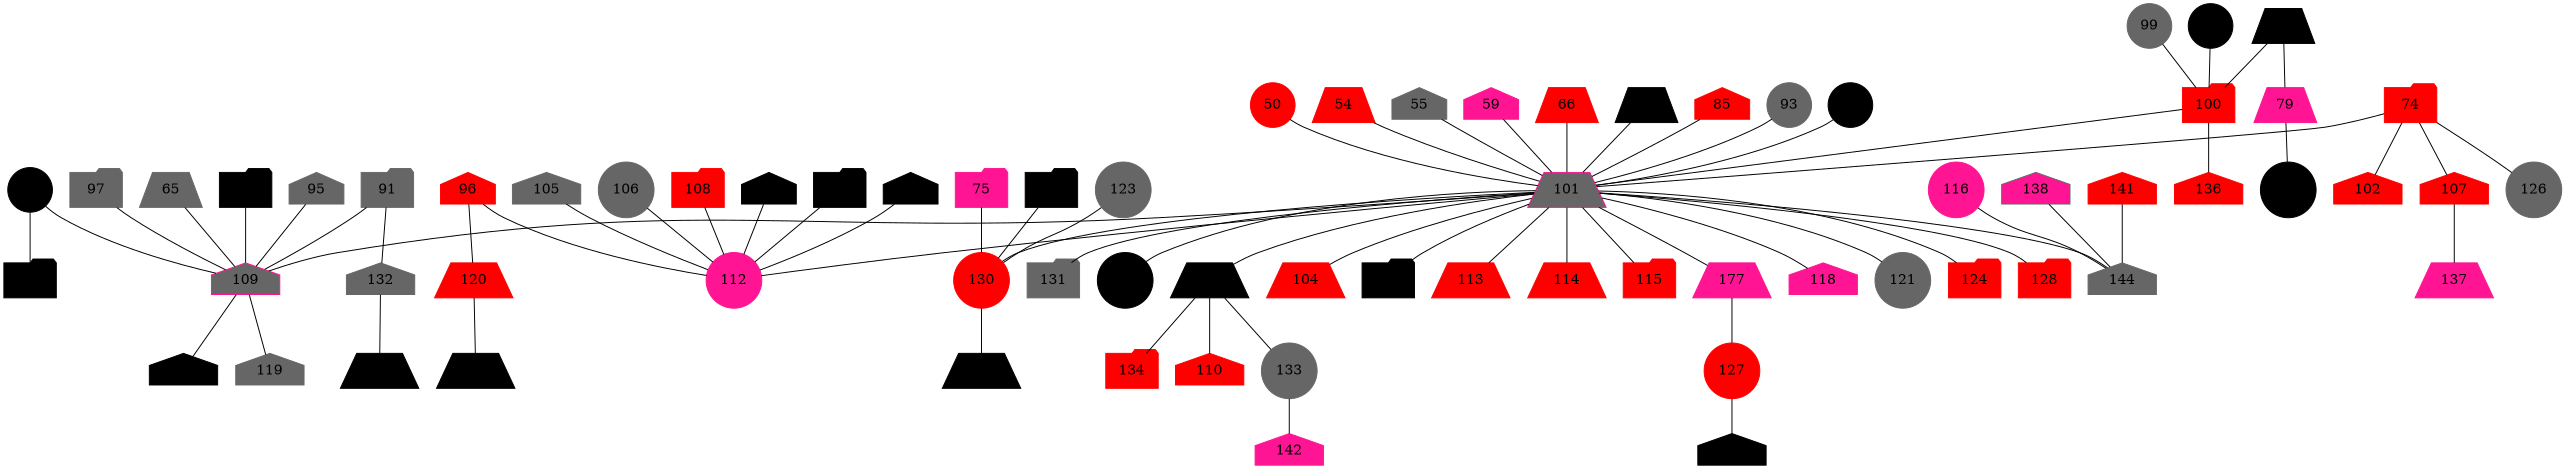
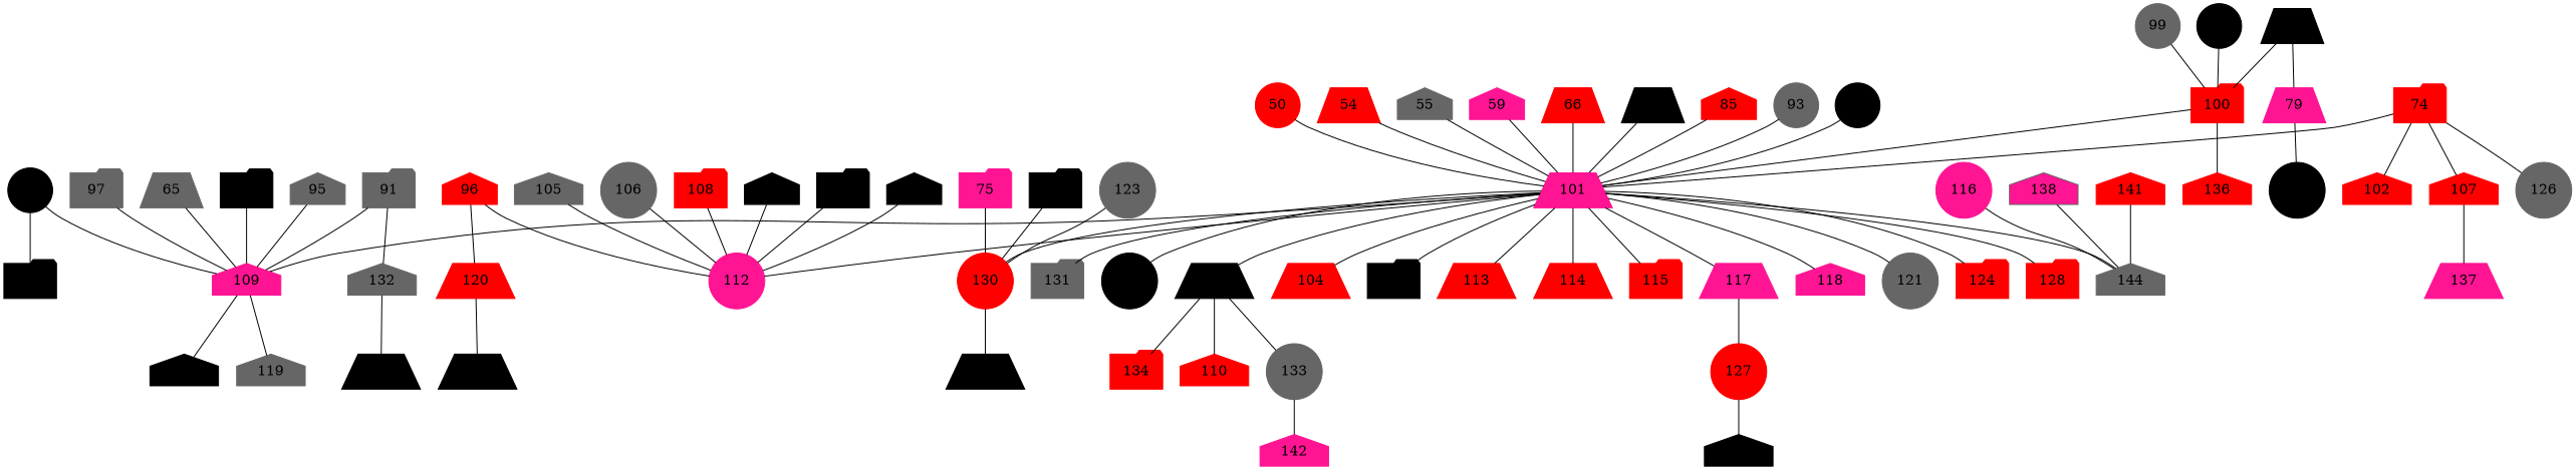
  graph {
    node [color=red shape=house style=filled]
-   101 [color=deeppink shape=trapezium super="+33+94+76+34" fillcolor=gray40]
-   109 [color=deeppink super="+15+13+23+35+27+41+39+51" fillcolor=gray40]
+   101 [color=deeppink shape=trapezium super="+33+94+76+34"]
+   109 [color=deeppink super="+15+13+23+35+27+41+39+51"]
    112 [color=deeppink shape=circle super="+64+49"]
    130 [shape=circle super="+67+125"]
    103 [color=black shape=trapezium super="+82"]
    104 [shape=trapezium]
    111 [color=black shape=folder]
    113 [shape=trapezium]
    114 [shape=trapezium]
    115 [shape=folder]
-   117 [color=deeppink shape=trapezium label=177]
+   117 [color=deeppink shape=trapezium]
    118 [color=deeppink]
    121 [color=gray40 shape=circle]
    124 [shape=folder]
    128 [shape=folder]
    131 [color=gray40 shape=folder]
    144 [color=gray40 super="+89"]
    145 [color=black shape=circle]
    50 [shape=circle]
    54 [shape=trapezium]
    55 [color=gray40]
    57 [color=black shape=trapezium]
    79 [color=deeppink shape=trapezium]
    100 [shape=folder super="+81+56"]
    122 [color=black shape=circle]
    136
    59 [color=deeppink]
    119 [color=gray40]
    143 [color=black]
    65 [color=gray40 shape=trapezium]
    66 [shape=trapezium]
    68 [color=black shape=circle]
    87 [color=black shape=folder]
    69 [color=black]
    72 [color=black shape=trapezium]
    74 [shape=folder super="+21+28"]
    102
    107
    126 [color=gray40 shape=circle]
    137 [color=deeppink shape=trapezium]
    135 [color=black shape=trapezium]
    75 [color=deeppink shape=folder]
    78 [color=black shape=folder]
    84 [color=black shape=folder]
    85
    86 [color=black shape=circle]
    88 [color=black shape=folder]
    91 [color=gray40 shape=folder super="+62+63+77"]
    132 [color=gray40]
    146 [color=black shape=trapezium]
    92 [color=black]
    93 [color=gray40 shape=circle]
    95 [color=gray40]
    96
    120 [shape=trapezium]
    140 [color=black shape=trapezium]
    97 [color=gray40 shape=folder super="+38"]
    98 [color=black shape=circle]
    99 [color=gray40 shape=circle]
    110
    133 [color=gray40 shape=circle]
    134 [shape=folder]
    127 [shape=circle]
    142 [color=deeppink]
    105 [color=gray40]
    106 [color=gray40 shape=circle]
    108 [shape=folder]
    116 [color=deeppink shape=circle]
    129 [color=black]
    123 [color=gray40 shape=circle]
    138 [color=gray40 fillcolor=deeppink]
    141
    101 -- 109
    101 -- 112
    101 -- 130
    101 -- 103
    101 -- 104
    101 -- 111
    101 -- 113
    101 -- 114
    101 -- 115
    101 -- 117
    101 -- 118
    101 -- 121
    101 -- 124
    101 -- 128
    101 -- 131
    101 -- 144
    101 -- 145
    109 -- 119
    109 -- 143
    130 -- 135
    103 -- 110
    103 -- 133
    103 -- 134
    117 -- 127
    50 -- 101
    54 -- 101
    55 -- 101
    57 -- 79
    57 -- 100
    79 -- 122
    100 -- 101
    100 -- 136
    59 -- 101
    65 -- 109
    66 -- 101
    68 -- 109
    68 -- 87
    69 -- 112
    72 -- 101
    74 -- 101
    74 -- 102
    74 -- 107
    74 -- 126
    107 -- 137
    75 -- 130
    78 -- 112
    84 -- 130
    85 -- 101
    86 -- 100
    88 -- 109
    91 -- 109
    91 -- 132
    132 -- 146
    92 -- 112
    93 -- 101
    95 -- 109
    96 -- 112
    96 -- 120
    120 -- 140
    97 -- 109
    98 -- 101
    99 -- 100
    133 -- 142
    127 -- 129
    105 -- 112
    106 -- 112
    108 -- 112
    116 -- 144
    123 -- 130
    138 -- 144
    141 -- 144
  }
